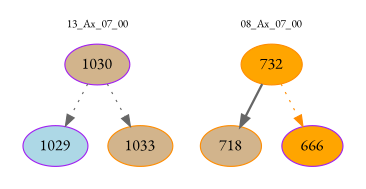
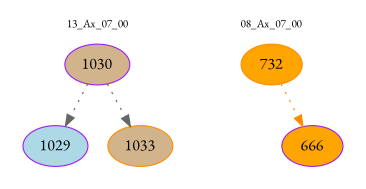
  digraph {
    fontname="EB Garamond"
    node [color=purple fillcolor=tan fontname="EB Garamond" style=filled]
    edge [color=gray40 fontname="EB Garamond" style=dotted]
    n1 [label=1030]
    n2 [fillcolor=lightblue label=1029]
    n3 [color=darkorange label=1033]
    n4 [color=darkorange fillcolor=orange label=732]
-   n5 [color=darkorange label=718]
    n6 [fillcolor=orange label=666]
    subgraph cluster_1 {
      color=white
      fontsize=10
      label="13_Ax_07_00"
      n1
      n2
      n3
    }
    subgraph cluster_2 {
      color=white
      fontsize=10
      label="08_Ax_07_00"
      n4
-     n5
      n6
    }
    n1 -> n2
    n1 -> n3
-   n4 -> n5 [style=bold]
    n4 -> n6 [color=darkorange]
  }
